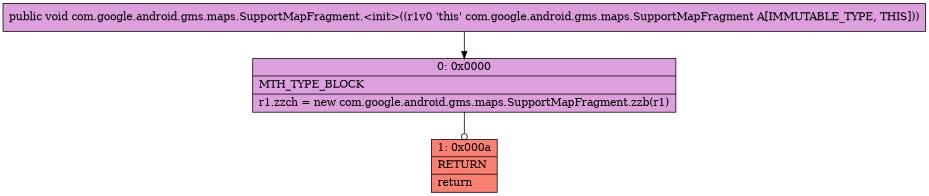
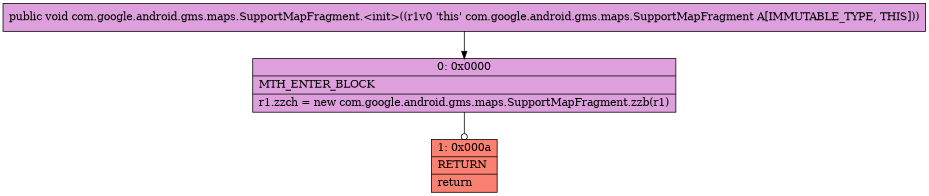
  digraph {
    node [shape=record style=filled fillcolor=plum]
-   n1 [label="{0\:\ 0x0000|MTH_TYPE_BLOCK\l|r1.zzch = new com.google.android.gms.maps.SupportMapFragment.zzb(r1)\l}"]
+   n1 [label="{0\:\ 0x0000|MTH_ENTER_BLOCK\l|r1.zzch = new com.google.android.gms.maps.SupportMapFragment.zzb(r1)\l}"]
    n2 [label="{1\:\ 0x000a|RETURN\l|return\l}" fillcolor=salmon]
    n3 [label="{public void com.google.android.gms.maps.SupportMapFragment.\<init\>((r1v0 'this' com.google.android.gms.maps.SupportMapFragment A[IMMUTABLE_TYPE, THIS])) }"]
    n1 -> n2 [arrowhead=odot]
    n3 -> n1 [arrowhead=normal]
  }
